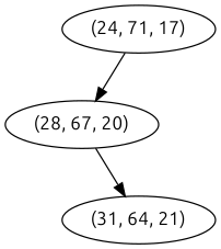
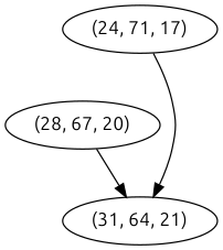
  digraph {
    fontname=Ubuntu
    node [fontname=Ubuntu]
    edge [fontname=Ubuntu]
    "(24, 71, 17)"
    "(28, 67, 20)"
    "(31, 64, 21)"
-   "(24, 71, 17)" -> "(28, 67, 20)"
+   "(24, 71, 17)" -> "(31, 64, 21)"
    "(28, 67, 20)" -> "(31, 64, 21)"
  }
